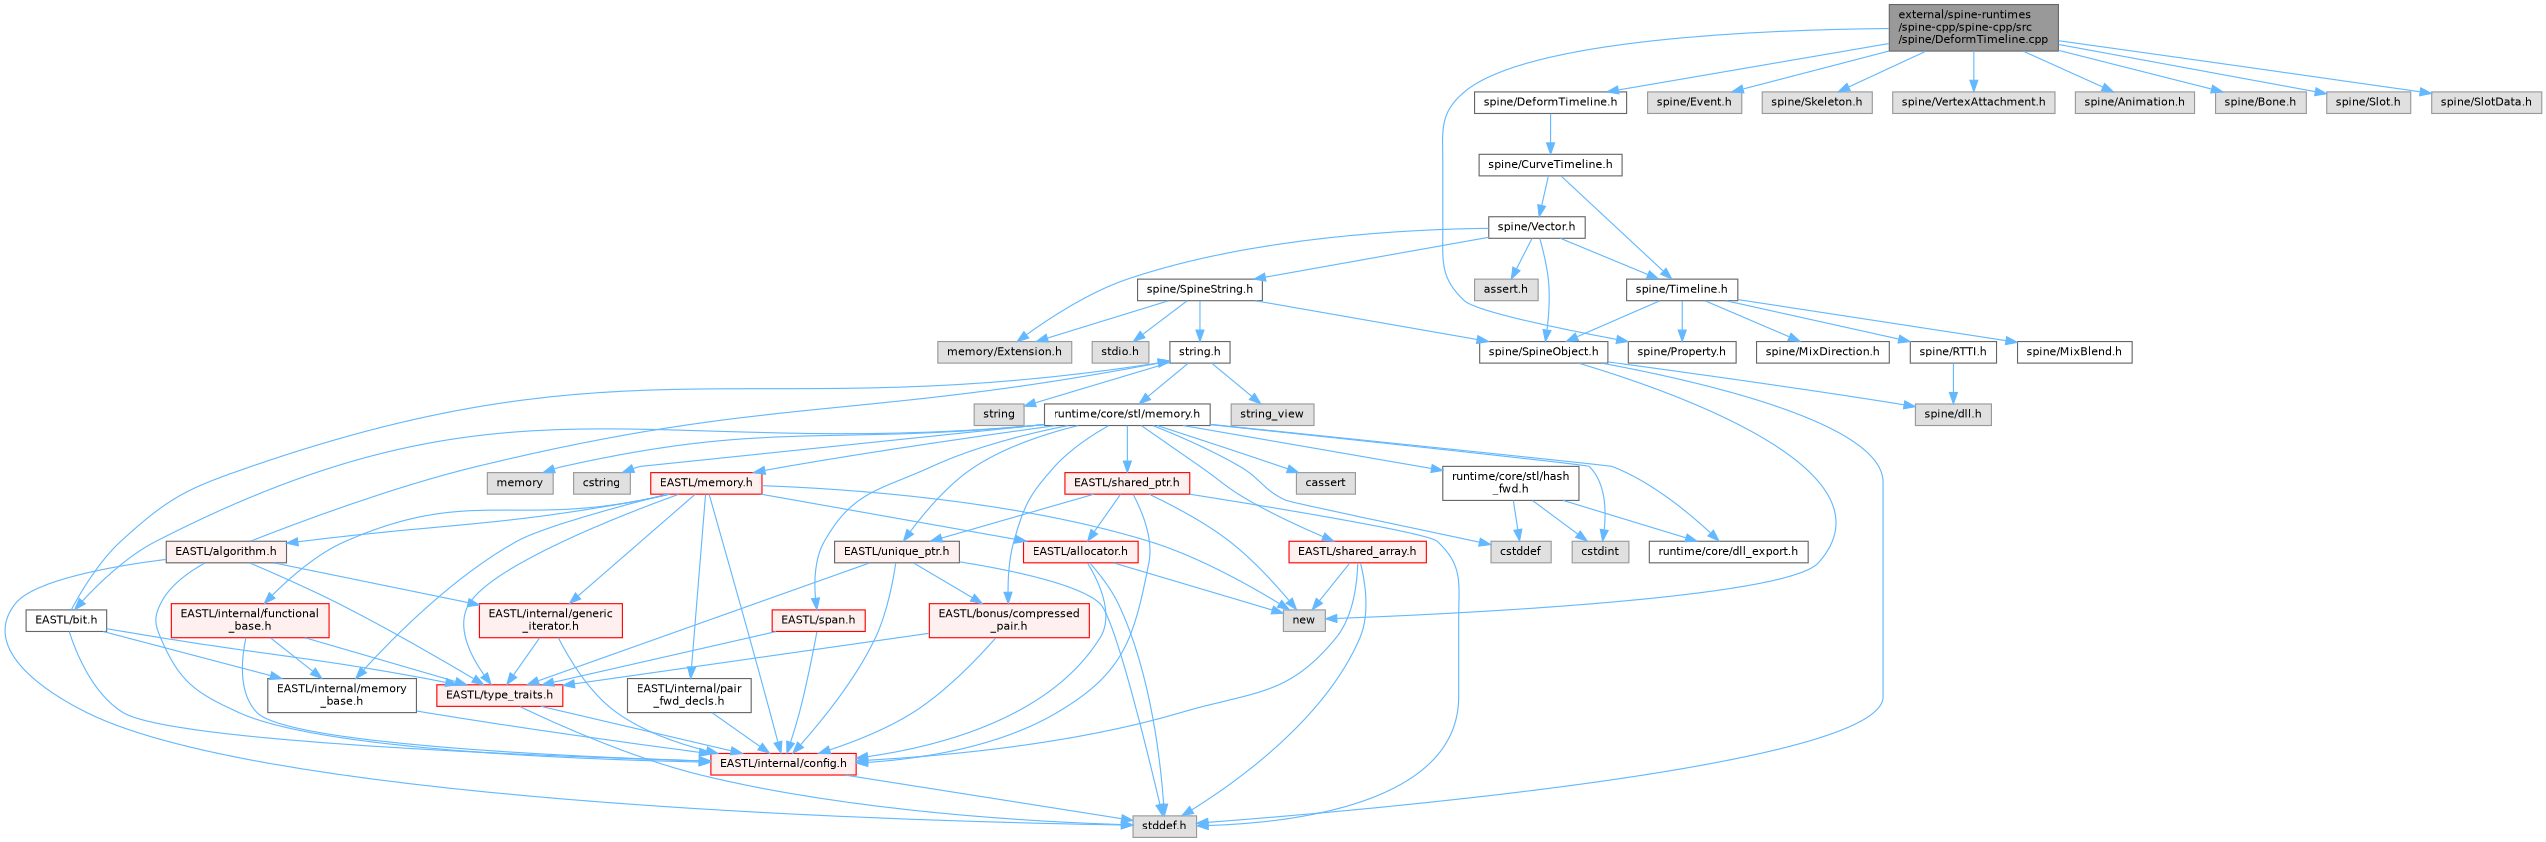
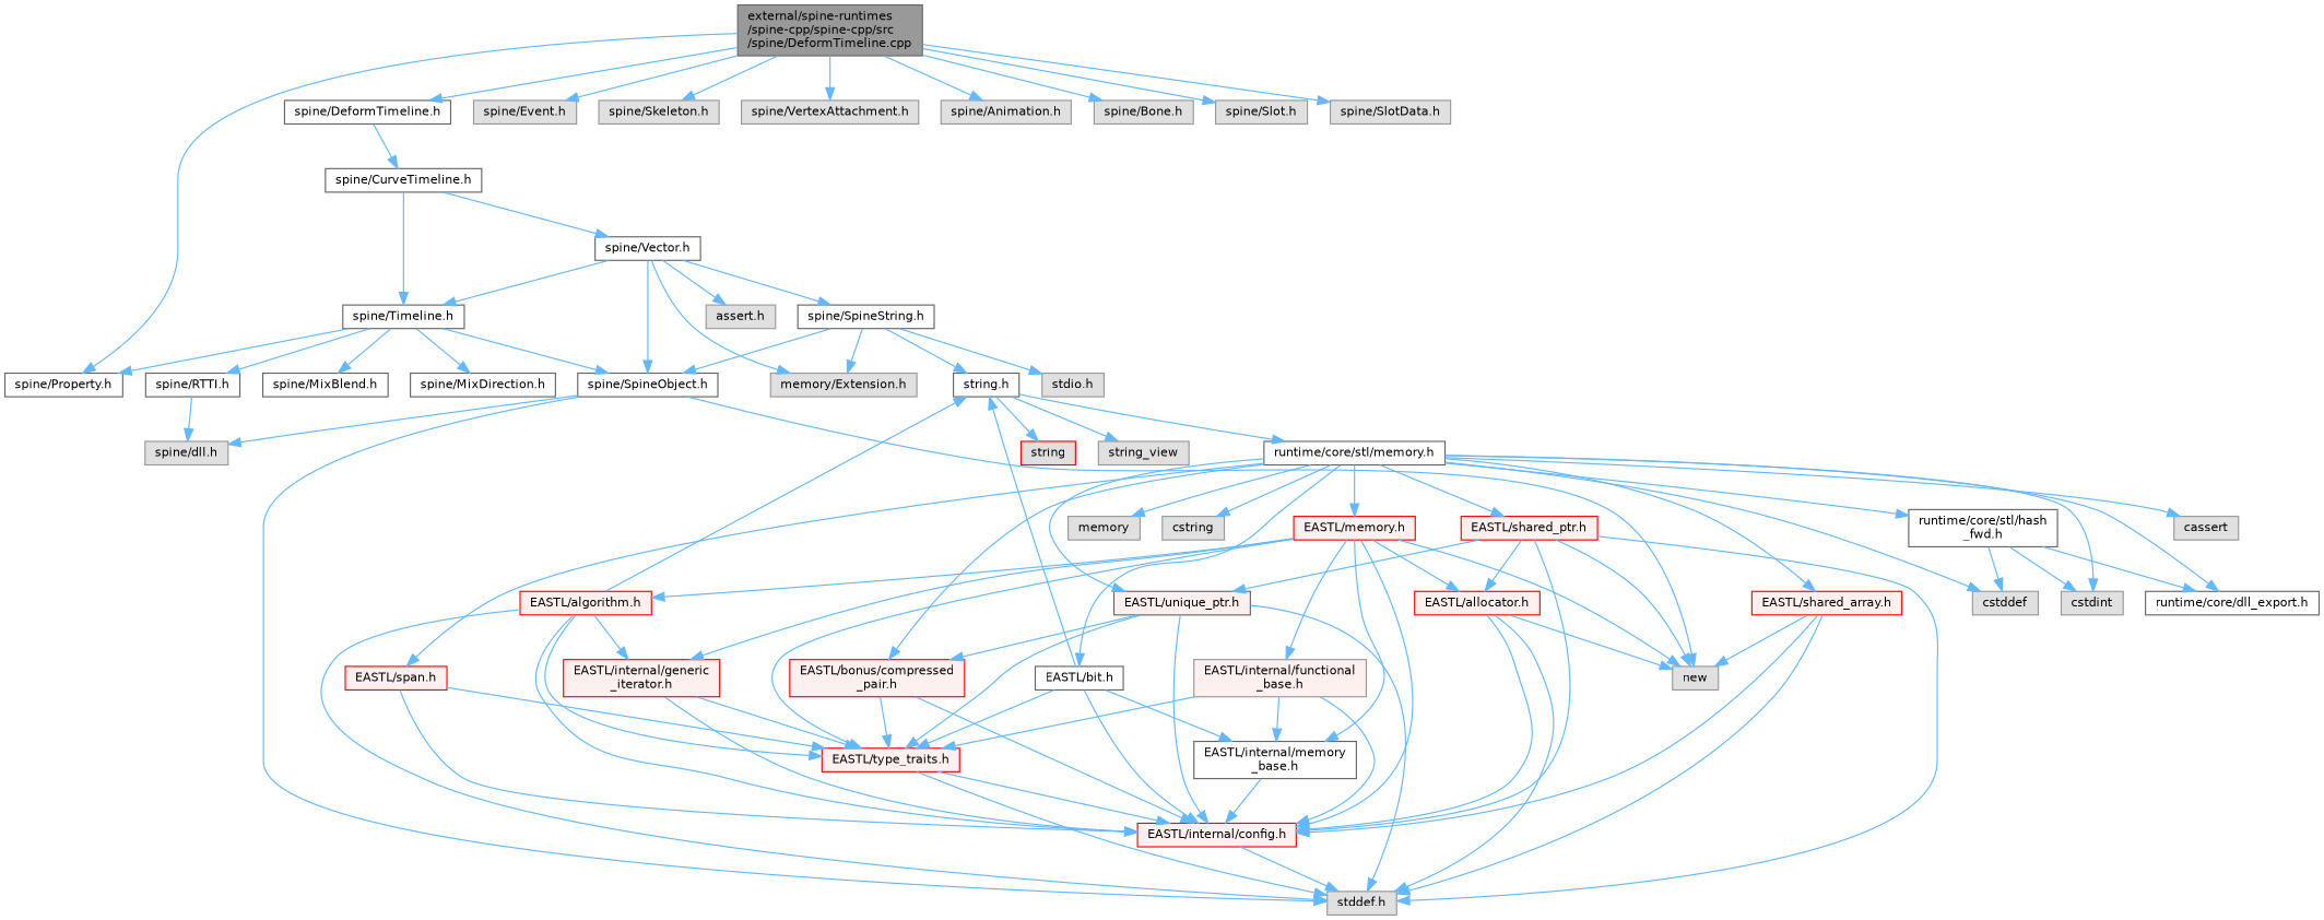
  digraph {
    node [color=grey60 fillcolor="#E0E0E0" fontname=Helvetica fontsize=10 shape=box style=filled]
    edge [color=steelblue1 fontname=Helvetica fontsize=10 labelfontname=Helvetica labelfontsize=10 style=solid]
    n1 [color=gray40 fillcolor=grey60 fontcolor=black height=0.2 label="external/spine-runtimes\l/spine-cpp/spine-cpp/src\l/spine/DeformTimeline.cpp" width=0.4]
    n2 [color=grey40 fillcolor=white height=0.2 label="spine/DeformTimeline.h" width=0.4]
    n3 [color=grey40 fillcolor=white height=0.2 label="spine/Property.h" width=0.4]
    n4 [height=0.2 label="spine/Event.h" width=0.4]
    n5 [height=0.2 label="spine/Skeleton.h" width=0.4]
    n6 [height=0.2 label="spine/VertexAttachment.h" width=0.4]
    n7 [height=0.2 label="spine/Animation.h" width=0.4]
    n8 [height=0.2 label="spine/Bone.h" width=0.4]
    n9 [height=0.2 label="spine/Slot.h" width=0.4]
    n10 [height=0.2 label="spine/SlotData.h" width=0.4]
    n11 [color=grey40 fillcolor=white height=0.2 label="spine/CurveTimeline.h" width=0.4]
    n12 [color=grey40 fillcolor=white height=0.2 label="spine/Timeline.h" width=0.4]
    n13 [color=grey40 fillcolor=white height=0.2 label="spine/Vector.h" width=0.4]
    n14 [color=grey40 fillcolor=white height=0.2 label="spine/RTTI.h" width=0.4]
    n15 [color=grey40 fillcolor=white height=0.2 label="spine/SpineObject.h" width=0.4]
    n16 [color=grey40 fillcolor=white height=0.2 label="spine/MixBlend.h" width=0.4]
    n17 [color=grey40 fillcolor=white height=0.2 label="spine/MixDirection.h" width=0.4]
    n18 [height=0.2 label="memory/Extension.h" width=0.4]
    n19 [color=grey40 fillcolor=white height=0.2 label="spine/SpineString.h" width=0.4]
    n20 [height=0.2 label="assert.h" width=0.4]
    n21 [height=0.2 label="spine/dll.h" width=0.4]
    n22 [height=0.2 label=new width=0.4]
    n23 [height=0.2 label="stddef.h" width=0.4]
    n24 [color=grey40 fillcolor=white height=0.2 label="string.h" width=0.4]
    n25 [height=0.2 label="stdio.h" width=0.4]
-   n26 [height=0.2 label=string width=0.4]
+   n26 [color=red height=0.2 label=string width=0.4]
    n27 [height=0.2 label=string_view width=0.4]
    n28 [color=grey40 fillcolor=white height=0.2 label="runtime/core/stl/memory.h" width=0.4]
    n29 [height=0.2 label=cstddef width=0.4]
    n30 [height=0.2 label=cstdint width=0.4]
    n31 [height=0.2 label=cassert width=0.4]
    n32 [height=0.2 label=memory width=0.4]
    n33 [height=0.2 label=cstring width=0.4]
    n34 [color=grey40 fillcolor=white height=0.2 label="EASTL/bit.h" width=0.4]
    n35 [color=red fillcolor="#FFF0F0" height=0.2 label="EASTL/memory.h" width=0.4]
    n36 [color=red fillcolor="#FFF0F0" height=0.2 label="EASTL/shared_array.h" width=0.4]
    n37 [color=grey40 fillcolor="#FFF0F0" height=0.2 label="EASTL/unique_ptr.h" width=0.4]
    n38 [color=red fillcolor="#FFF0F0" height=0.2 label="EASTL/bonus/compressed\l_pair.h" width=0.4]
    n39 [color=red fillcolor="#FFF0F0" height=0.2 label="EASTL/shared_ptr.h" width=0.4]
    n40 [color=red fillcolor="#FFF0F0" height=0.2 label="EASTL/span.h" width=0.4]
    n41 [color=grey40 fillcolor=white height=0.2 label="runtime/core/dll_export.h" width=0.4]
    n42 [color=grey40 fillcolor=white height=0.2 label="runtime/core/stl/hash\l_fwd.h" width=0.4]
    n43 [color=red fillcolor="#FFF0F0" height=0.2 label="EASTL/internal/config.h" width=0.4]
    n44 [color=grey40 fillcolor=white height=0.2 label="EASTL/internal/memory\l_base.h" width=0.4]
    n45 [color=red fillcolor="#FFF0F0" height=0.2 label="EASTL/type_traits.h" width=0.4]
    n46 [color=red fillcolor="#FFF0F0" height=0.2 label="EASTL/internal/generic\l_iterator.h" width=0.4]
-   n47 [color=grey40 fillcolor=white height=0.2 label="EASTL/internal/pair\l_fwd_decls.h" width=0.4]
-   n48 [color=red fillcolor="#FFF0F0" height=0.2 label="EASTL/internal/functional\l_base.h" width=0.4]
-   n49 [color=grey40 fillcolor="#FFF0F0" height=0.2 label="EASTL/algorithm.h" width=0.4]
+   n48 [fillcolor="#FFF0F0" height=0.2 label="EASTL/internal/functional\l_base.h" width=0.4]
+   n49 [color=red fillcolor="#FFF0F0" height=0.2 label="EASTL/algorithm.h" width=0.4]
    n50 [color=red fillcolor="#FFF0F0" height=0.2 label="EASTL/allocator.h" width=0.4]
    n1 -> n2
    n1 -> n3
    n1 -> n4
    n1 -> n5
    n1 -> n6
    n1 -> n7
    n1 -> n8
    n1 -> n9
    n1 -> n10
    n2 -> n11
    n11 -> n12
    n11 -> n13
    n12 -> n3
    n12 -> n14
    n12 -> n15
    n12 -> n16
    n12 -> n17
    n13 -> n12
    n13 -> n15
    n13 -> n18
    n13 -> n19
    n13 -> n20
    n14 -> n21
    n15 -> n21
    n15 -> n22
    n15 -> n23
    n19 -> n15
    n19 -> n18
    n19 -> n24
    n19 -> n25
    n24 -> n26
    n24 -> n27
    n24 -> n28
    n28 -> n29
    n28 -> n30
    n28 -> n31
    n28 -> n32
    n28 -> n33
    n28 -> n34
    n28 -> n35
    n28 -> n36
    n28 -> n37
    n28 -> n38
    n28 -> n39
    n28 -> n40
    n28 -> n41
    n28 -> n42
    n34 -> n24
    n34 -> n43
    n34 -> n44
    n34 -> n45
    n35 -> n22
    n35 -> n43
    n35 -> n44
    n35 -> n45
    n35 -> n46
-   n35 -> n47
    n35 -> n48
    n35 -> n49
    n35 -> n50
    n36 -> n22
    n36 -> n23
    n36 -> n43
    n37 -> n23
    n37 -> n38
    n37 -> n43
    n37 -> n45
    n38 -> n43
    n38 -> n45
    n39 -> n22
    n39 -> n23
    n39 -> n37
    n39 -> n43
    n39 -> n50
    n40 -> n43
    n40 -> n45
    n42 -> n29
    n42 -> n30
    n42 -> n41
    n43 -> n23
    n44 -> n43
    n45 -> n23
    n45 -> n43
    n46 -> n43
    n46 -> n45
-   n47 -> n43
    n48 -> n43
    n48 -> n44
    n48 -> n45
    n49 -> n23
    n49 -> n24
    n49 -> n43
    n49 -> n45
    n49 -> n46
    n50 -> n22
    n50 -> n23
    n50 -> n43
  }
